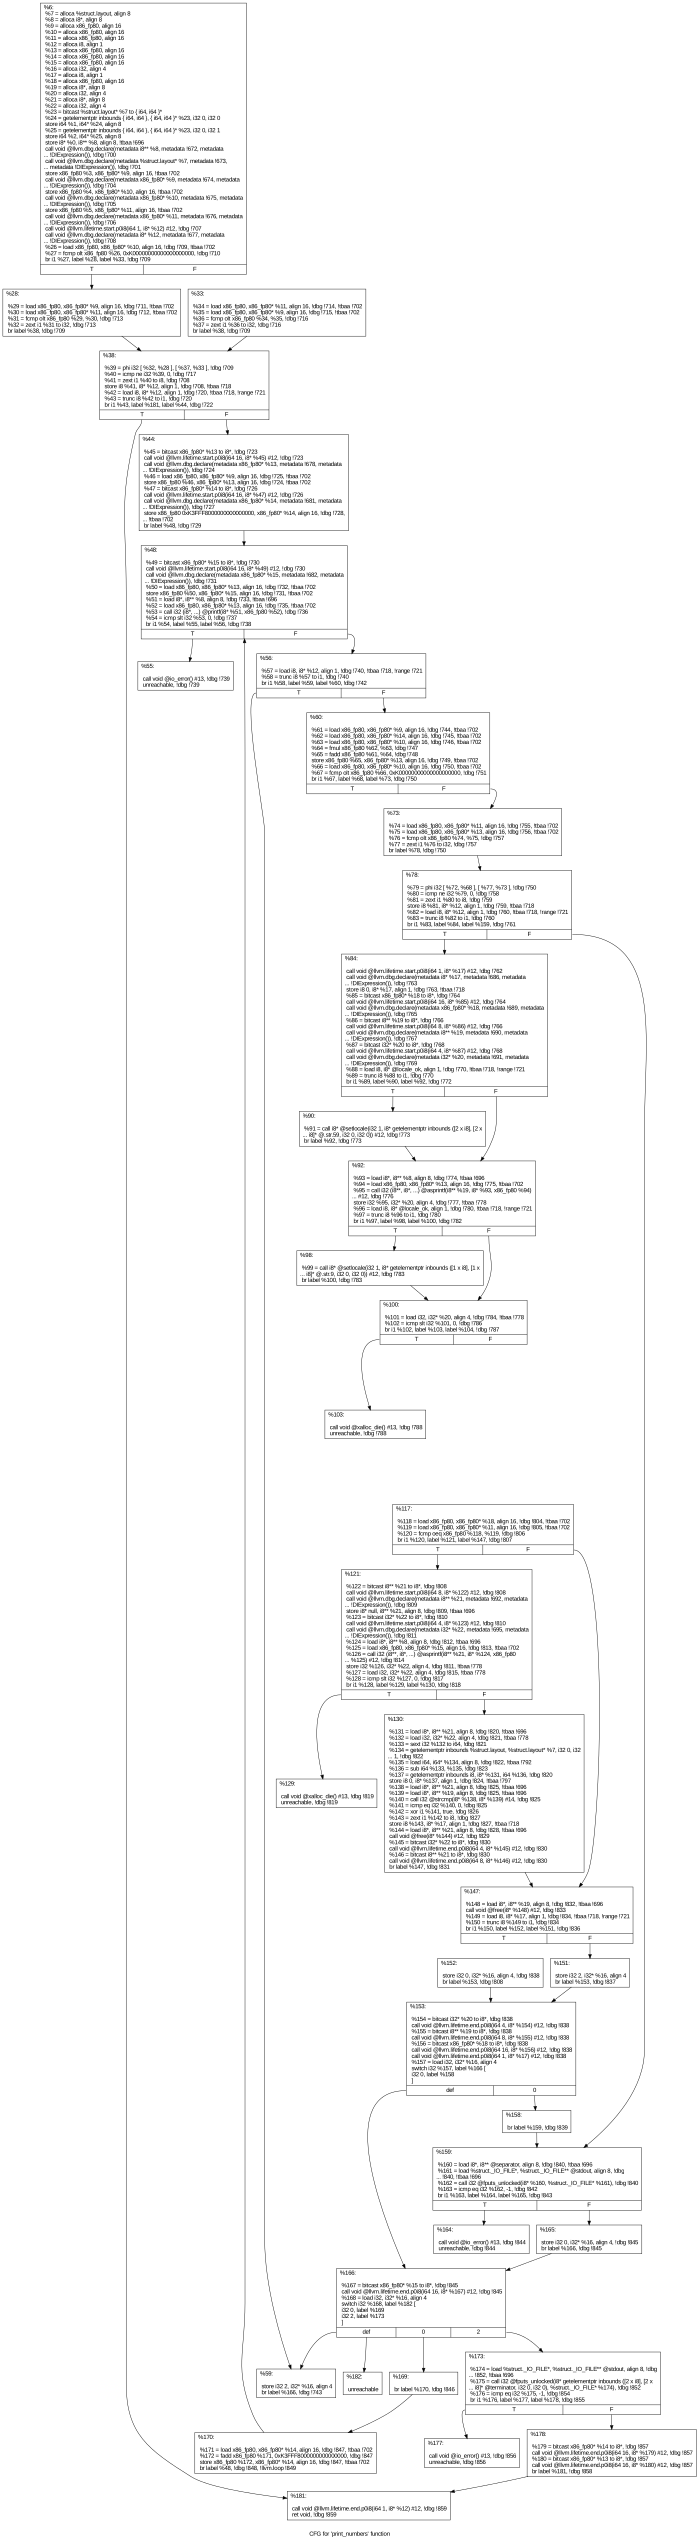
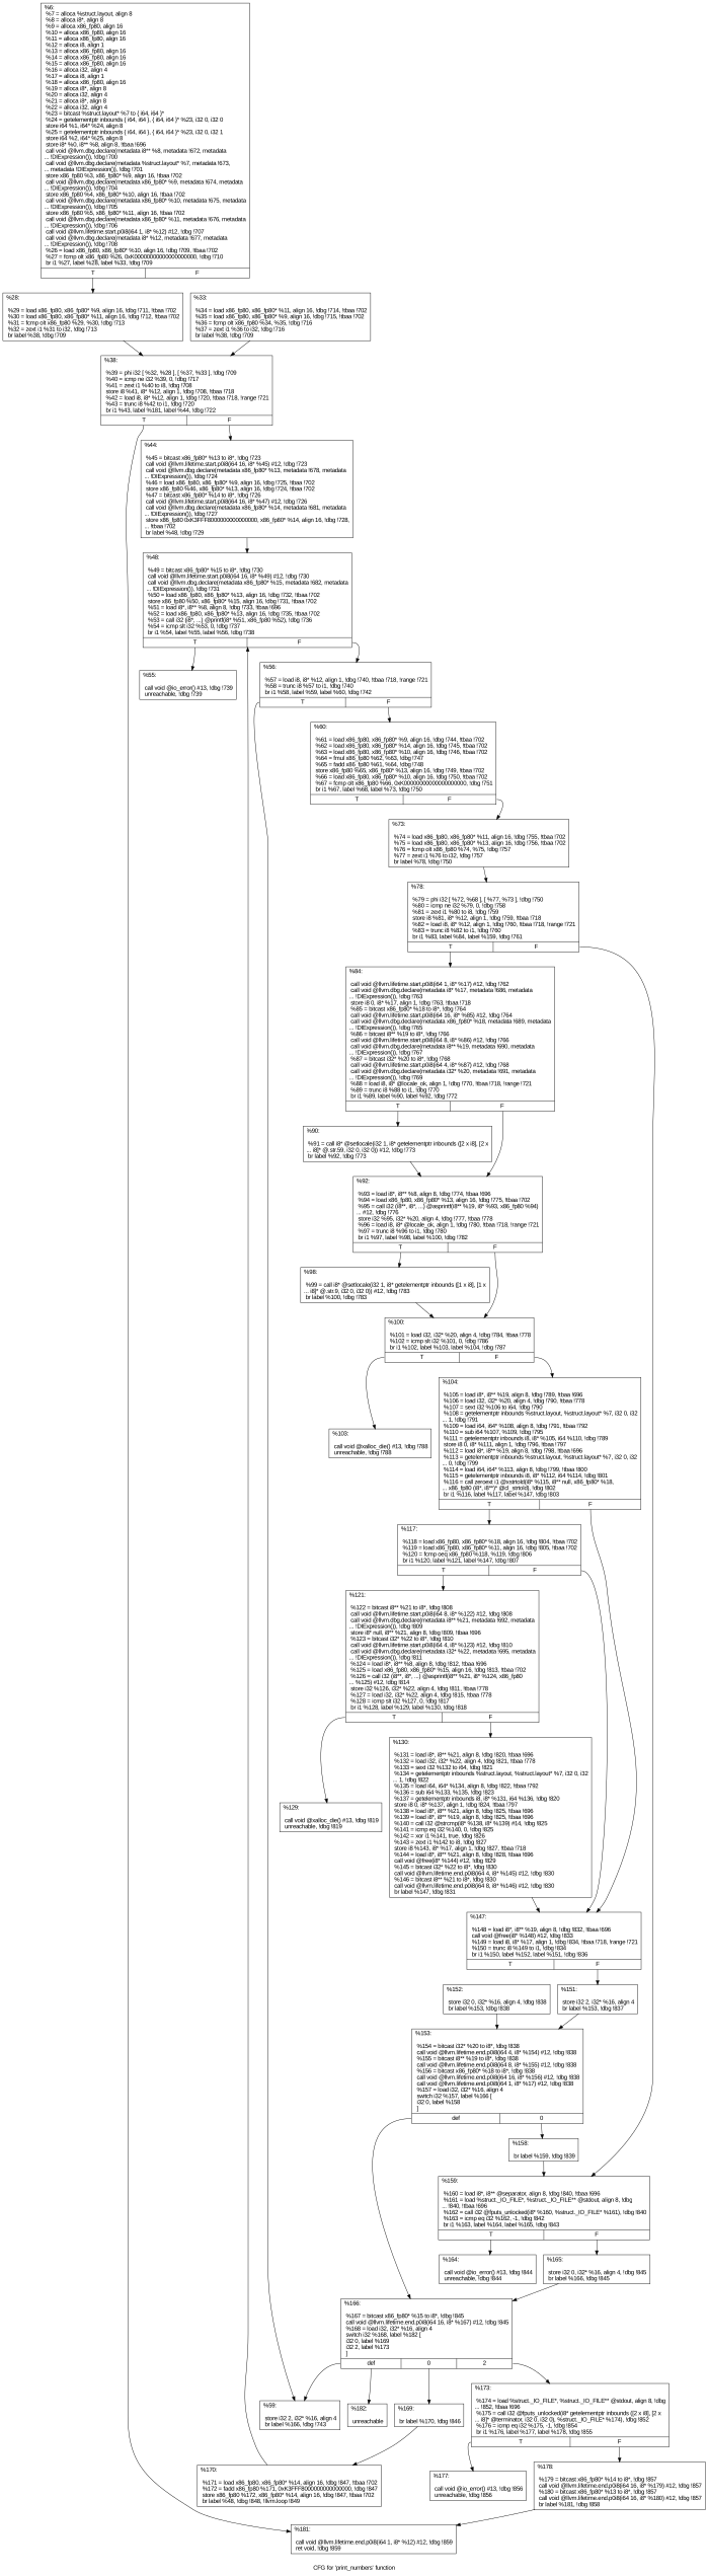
  digraph {
    fontname="Liberation Sans"
    label="CFG for 'print_numbers' function"
    node [fontname="Liberation Sans" shape=record]
    edge [fontname="Liberation Sans" tailport=s0]
    n1 [label="{%6:\l  %7 = alloca %struct.layout, align 8\l  %8 = alloca i8*, align 8\l  %9 = alloca x86_fp80, align 16\l  %10 = alloca x86_fp80, align 16\l  %11 = alloca x86_fp80, align 16\l  %12 = alloca i8, align 1\l  %13 = alloca x86_fp80, align 16\l  %14 = alloca x86_fp80, align 16\l  %15 = alloca x86_fp80, align 16\l  %16 = alloca i32, align 4\l  %17 = alloca i8, align 1\l  %18 = alloca x86_fp80, align 16\l  %19 = alloca i8*, align 8\l  %20 = alloca i32, align 4\l  %21 = alloca i8*, align 8\l  %22 = alloca i32, align 4\l  %23 = bitcast %struct.layout* %7 to \{ i64, i64 \}*\l  %24 = getelementptr inbounds \{ i64, i64 \}, \{ i64, i64 \}* %23, i32 0, i32 0\l  store i64 %1, i64* %24, align 8\l  %25 = getelementptr inbounds \{ i64, i64 \}, \{ i64, i64 \}* %23, i32 0, i32 1\l  store i64 %2, i64* %25, align 8\l  store i8* %0, i8** %8, align 8, !tbaa !696\l  call void @llvm.dbg.declare(metadata i8** %8, metadata !672, metadata\l... !DIExpression()), !dbg !700\l  call void @llvm.dbg.declare(metadata %struct.layout* %7, metadata !673,\l... metadata !DIExpression()), !dbg !701\l  store x86_fp80 %3, x86_fp80* %9, align 16, !tbaa !702\l  call void @llvm.dbg.declare(metadata x86_fp80* %9, metadata !674, metadata\l... !DIExpression()), !dbg !704\l  store x86_fp80 %4, x86_fp80* %10, align 16, !tbaa !702\l  call void @llvm.dbg.declare(metadata x86_fp80* %10, metadata !675, metadata\l... !DIExpression()), !dbg !705\l  store x86_fp80 %5, x86_fp80* %11, align 16, !tbaa !702\l  call void @llvm.dbg.declare(metadata x86_fp80* %11, metadata !676, metadata\l... !DIExpression()), !dbg !706\l  call void @llvm.lifetime.start.p0i8(i64 1, i8* %12) #12, !dbg !707\l  call void @llvm.dbg.declare(metadata i8* %12, metadata !677, metadata\l... !DIExpression()), !dbg !708\l  %26 = load x86_fp80, x86_fp80* %10, align 16, !dbg !709, !tbaa !702\l  %27 = fcmp olt x86_fp80 %26, 0xK00000000000000000000, !dbg !710\l  br i1 %27, label %28, label %33, !dbg !709\l|{<s0>T|<s1>F}}"]
    n2 [label="{%28:\l\l  %29 = load x86_fp80, x86_fp80* %9, align 16, !dbg !711, !tbaa !702\l  %30 = load x86_fp80, x86_fp80* %11, align 16, !dbg !712, !tbaa !702\l  %31 = fcmp olt x86_fp80 %29, %30, !dbg !713\l  %32 = zext i1 %31 to i32, !dbg !713\l  br label %38, !dbg !709\l}"]
    n3 [label="{%38:\l\l  %39 = phi i32 [ %32, %28 ], [ %37, %33 ], !dbg !709\l  %40 = icmp ne i32 %39, 0, !dbg !717\l  %41 = zext i1 %40 to i8, !dbg !708\l  store i8 %41, i8* %12, align 1, !dbg !708, !tbaa !718\l  %42 = load i8, i8* %12, align 1, !dbg !720, !tbaa !718, !range !721\l  %43 = trunc i8 %42 to i1, !dbg !720\l  br i1 %43, label %181, label %44, !dbg !722\l|{<s0>T|<s1>F}}"]
    n4 [label="{%33:\l\l  %34 = load x86_fp80, x86_fp80* %11, align 16, !dbg !714, !tbaa !702\l  %35 = load x86_fp80, x86_fp80* %9, align 16, !dbg !715, !tbaa !702\l  %36 = fcmp olt x86_fp80 %34, %35, !dbg !716\l  %37 = zext i1 %36 to i32, !dbg !716\l  br label %38, !dbg !709\l}"]
    n5 [label="{%181:\l\l  call void @llvm.lifetime.end.p0i8(i64 1, i8* %12) #12, !dbg !859\l  ret void, !dbg !859\l}"]
    n6 [label="{%44:\l\l  %45 = bitcast x86_fp80* %13 to i8*, !dbg !723\l  call void @llvm.lifetime.start.p0i8(i64 16, i8* %45) #12, !dbg !723\l  call void @llvm.dbg.declare(metadata x86_fp80* %13, metadata !678, metadata\l... !DIExpression()), !dbg !724\l  %46 = load x86_fp80, x86_fp80* %9, align 16, !dbg !725, !tbaa !702\l  store x86_fp80 %46, x86_fp80* %13, align 16, !dbg !724, !tbaa !702\l  %47 = bitcast x86_fp80* %14 to i8*, !dbg !726\l  call void @llvm.lifetime.start.p0i8(i64 16, i8* %47) #12, !dbg !726\l  call void @llvm.dbg.declare(metadata x86_fp80* %14, metadata !681, metadata\l... !DIExpression()), !dbg !727\l  store x86_fp80 0xK3FFF8000000000000000, x86_fp80* %14, align 16, !dbg !728,\l... !tbaa !702\l  br label %48, !dbg !729\l}"]
    n7 [label="{%48:\l\l  %49 = bitcast x86_fp80* %15 to i8*, !dbg !730\l  call void @llvm.lifetime.start.p0i8(i64 16, i8* %49) #12, !dbg !730\l  call void @llvm.dbg.declare(metadata x86_fp80* %15, metadata !682, metadata\l... !DIExpression()), !dbg !731\l  %50 = load x86_fp80, x86_fp80* %13, align 16, !dbg !732, !tbaa !702\l  store x86_fp80 %50, x86_fp80* %15, align 16, !dbg !731, !tbaa !702\l  %51 = load i8*, i8** %8, align 8, !dbg !733, !tbaa !696\l  %52 = load x86_fp80, x86_fp80* %13, align 16, !dbg !735, !tbaa !702\l  %53 = call i32 (i8*, ...) @printf(i8* %51, x86_fp80 %52), !dbg !736\l  %54 = icmp slt i32 %53, 0, !dbg !737\l  br i1 %54, label %55, label %56, !dbg !738\l|{<s0>T|<s1>F}}"]
    n8 [label="{%55:\l\l  call void @io_error() #13, !dbg !739\l  unreachable, !dbg !739\l}"]
    n9 [label="{%56:\l\l  %57 = load i8, i8* %12, align 1, !dbg !740, !tbaa !718, !range !721\l  %58 = trunc i8 %57 to i1, !dbg !740\l  br i1 %58, label %59, label %60, !dbg !742\l|{<s0>T|<s1>F}}"]
    n10 [label="{%59:\l\l  store i32 2, i32* %16, align 4\l  br label %166, !dbg !743\l}"]
    n11 [label="{%60:\l\l  %61 = load x86_fp80, x86_fp80* %9, align 16, !dbg !744, !tbaa !702\l  %62 = load x86_fp80, x86_fp80* %14, align 16, !dbg !745, !tbaa !702\l  %63 = load x86_fp80, x86_fp80* %10, align 16, !dbg !746, !tbaa !702\l  %64 = fmul x86_fp80 %62, %63, !dbg !747\l  %65 = fadd x86_fp80 %61, %64, !dbg !748\l  store x86_fp80 %65, x86_fp80* %13, align 16, !dbg !749, !tbaa !702\l  %66 = load x86_fp80, x86_fp80* %10, align 16, !dbg !750, !tbaa !702\l  %67 = fcmp olt x86_fp80 %66, 0xK00000000000000000000, !dbg !751\l  br i1 %67, label %68, label %73, !dbg !750\l|{<s0>T|<s1>F}}"]
    n12 [label="{%73:\l\l  %74 = load x86_fp80, x86_fp80* %11, align 16, !dbg !755, !tbaa !702\l  %75 = load x86_fp80, x86_fp80* %13, align 16, !dbg !756, !tbaa !702\l  %76 = fcmp olt x86_fp80 %74, %75, !dbg !757\l  %77 = zext i1 %76 to i32, !dbg !757\l  br label %78, !dbg !750\l}"]
    n13 [label="{%166:\l\l  %167 = bitcast x86_fp80* %15 to i8*, !dbg !845\l  call void @llvm.lifetime.end.p0i8(i64 16, i8* %167) #12, !dbg !845\l  %168 = load i32, i32* %16, align 4\l  switch i32 %168, label %182 [\l    i32 0, label %169\l    i32 2, label %173\l  ]\l|{<s0>def|<s1>0|<s2>2}}"]
    n14 [label="{%182:\l\l  unreachable\l}"]
    n15 [label="{%169:\l\l  br label %170, !dbg !846\l}"]
    n16 [label="{%173:\l\l  %174 = load %struct._IO_FILE*, %struct._IO_FILE** @stdout, align 8, !dbg\l... !852, !tbaa !696\l  %175 = call i32 @fputs_unlocked(i8* getelementptr inbounds ([2 x i8], [2 x\l... i8]* @terminator, i32 0, i32 0), %struct._IO_FILE* %174), !dbg !852\l  %176 = icmp eq i32 %175, -1, !dbg !854\l  br i1 %176, label %177, label %178, !dbg !855\l|{<s0>T|<s1>F}}"]
    n17 [label="{%78:\l\l  %79 = phi i32 [ %72, %68 ], [ %77, %73 ], !dbg !750\l  %80 = icmp ne i32 %79, 0, !dbg !758\l  %81 = zext i1 %80 to i8, !dbg !759\l  store i8 %81, i8* %12, align 1, !dbg !759, !tbaa !718\l  %82 = load i8, i8* %12, align 1, !dbg !760, !tbaa !718, !range !721\l  %83 = trunc i8 %82 to i1, !dbg !760\l  br i1 %83, label %84, label %159, !dbg !761\l|{<s0>T|<s1>F}}"]
    n18 [label="{%170:\l\l  %171 = load x86_fp80, x86_fp80* %14, align 16, !dbg !847, !tbaa !702\l  %172 = fadd x86_fp80 %171, 0xK3FFF8000000000000000, !dbg !847\l  store x86_fp80 %172, x86_fp80* %14, align 16, !dbg !847, !tbaa !702\l  br label %48, !dbg !848, !llvm.loop !849\l}"]
    n19 [label="{%177:\l\l  call void @io_error() #13, !dbg !856\l  unreachable, !dbg !856\l}"]
    n20 [label="{%178:\l\l  %179 = bitcast x86_fp80* %14 to i8*, !dbg !857\l  call void @llvm.lifetime.end.p0i8(i64 16, i8* %179) #12, !dbg !857\l  %180 = bitcast x86_fp80* %13 to i8*, !dbg !857\l  call void @llvm.lifetime.end.p0i8(i64 16, i8* %180) #12, !dbg !857\l  br label %181, !dbg !858\l}"]
    n21 [label="{%84:\l\l  call void @llvm.lifetime.start.p0i8(i64 1, i8* %17) #12, !dbg !762\l  call void @llvm.dbg.declare(metadata i8* %17, metadata !686, metadata\l... !DIExpression()), !dbg !763\l  store i8 0, i8* %17, align 1, !dbg !763, !tbaa !718\l  %85 = bitcast x86_fp80* %18 to i8*, !dbg !764\l  call void @llvm.lifetime.start.p0i8(i64 16, i8* %85) #12, !dbg !764\l  call void @llvm.dbg.declare(metadata x86_fp80* %18, metadata !689, metadata\l... !DIExpression()), !dbg !765\l  %86 = bitcast i8** %19 to i8*, !dbg !766\l  call void @llvm.lifetime.start.p0i8(i64 8, i8* %86) #12, !dbg !766\l  call void @llvm.dbg.declare(metadata i8** %19, metadata !690, metadata\l... !DIExpression()), !dbg !767\l  %87 = bitcast i32* %20 to i8*, !dbg !768\l  call void @llvm.lifetime.start.p0i8(i64 4, i8* %87) #12, !dbg !768\l  call void @llvm.dbg.declare(metadata i32* %20, metadata !691, metadata\l... !DIExpression()), !dbg !769\l  %88 = load i8, i8* @locale_ok, align 1, !dbg !770, !tbaa !718, !range !721\l  %89 = trunc i8 %88 to i1, !dbg !770\l  br i1 %89, label %90, label %92, !dbg !772\l|{<s0>T|<s1>F}}"]
    n22 [label="{%159:\l\l  %160 = load i8*, i8** @separator, align 8, !dbg !840, !tbaa !696\l  %161 = load %struct._IO_FILE*, %struct._IO_FILE** @stdout, align 8, !dbg\l... !840, !tbaa !696\l  %162 = call i32 @fputs_unlocked(i8* %160, %struct._IO_FILE* %161), !dbg !840\l  %163 = icmp eq i32 %162, -1, !dbg !842\l  br i1 %163, label %164, label %165, !dbg !843\l|{<s0>T|<s1>F}}"]
    n23 [label="{%90:\l\l  %91 = call i8* @setlocale(i32 1, i8* getelementptr inbounds ([2 x i8], [2 x\l... i8]* @.str.59, i32 0, i32 0)) #12, !dbg !773\l  br label %92, !dbg !773\l}"]
    n24 [label="{%92:\l\l  %93 = load i8*, i8** %8, align 8, !dbg !774, !tbaa !696\l  %94 = load x86_fp80, x86_fp80* %13, align 16, !dbg !775, !tbaa !702\l  %95 = call i32 (i8**, i8*, ...) @asprintf(i8** %19, i8* %93, x86_fp80 %94)\l... #12, !dbg !776\l  store i32 %95, i32* %20, align 4, !dbg !777, !tbaa !778\l  %96 = load i8, i8* @locale_ok, align 1, !dbg !780, !tbaa !718, !range !721\l  %97 = trunc i8 %96 to i1, !dbg !780\l  br i1 %97, label %98, label %100, !dbg !782\l|{<s0>T|<s1>F}}"]
    n25 [label="{%164:\l\l  call void @io_error() #13, !dbg !844\l  unreachable, !dbg !844\l}"]
    n26 [label="{%165:\l\l  store i32 0, i32* %16, align 4, !dbg !845\l  br label %166, !dbg !845\l}"]
    n27 [label="{%98:\l\l  %99 = call i8* @setlocale(i32 1, i8* getelementptr inbounds ([1 x i8], [1 x\l... i8]* @.str.9, i32 0, i32 0)) #12, !dbg !783\l  br label %100, !dbg !783\l}"]
    n28 [label="{%100:\l\l  %101 = load i32, i32* %20, align 4, !dbg !784, !tbaa !778\l  %102 = icmp slt i32 %101, 0, !dbg !786\l  br i1 %102, label %103, label %104, !dbg !787\l|{<s0>T|<s1>F}}"]
    n29 [label="{%103:\l\l  call void @xalloc_die() #13, !dbg !788\l  unreachable, !dbg !788\l}"]
+   n30 [label="{%104:\l\l  %105 = load i8*, i8** %19, align 8, !dbg !789, !tbaa !696\l  %106 = load i32, i32* %20, align 4, !dbg !790, !tbaa !778\l  %107 = sext i32 %106 to i64, !dbg !790\l  %108 = getelementptr inbounds %struct.layout, %struct.layout* %7, i32 0, i32\l... 1, !dbg !791\l  %109 = load i64, i64* %108, align 8, !dbg !791, !tbaa !792\l  %110 = sub i64 %107, %109, !dbg !795\l  %111 = getelementptr inbounds i8, i8* %105, i64 %110, !dbg !789\l  store i8 0, i8* %111, align 1, !dbg !796, !tbaa !797\l  %112 = load i8*, i8** %19, align 8, !dbg !798, !tbaa !696\l  %113 = getelementptr inbounds %struct.layout, %struct.layout* %7, i32 0, i32\l... 0, !dbg !799\l  %114 = load i64, i64* %113, align 8, !dbg !799, !tbaa !800\l  %115 = getelementptr inbounds i8, i8* %112, i64 %114, !dbg !801\l  %116 = call zeroext i1 @xstrtold(i8* %115, i8** null, x86_fp80* %18,\l... x86_fp80 (i8*, i8**)* @cl_strtold), !dbg !802\l  br i1 %116, label %117, label %147, !dbg !803\l|{<s0>T|<s1>F}}"]
    n31 [label="{%117:\l\l  %118 = load x86_fp80, x86_fp80* %18, align 16, !dbg !804, !tbaa !702\l  %119 = load x86_fp80, x86_fp80* %11, align 16, !dbg !805, !tbaa !702\l  %120 = fcmp oeq x86_fp80 %118, %119, !dbg !806\l  br i1 %120, label %121, label %147, !dbg !807\l|{<s0>T|<s1>F}}"]
    n32 [label="{%147:\l\l  %148 = load i8*, i8** %19, align 8, !dbg !832, !tbaa !696\l  call void @free(i8* %148) #12, !dbg !833\l  %149 = load i8, i8* %17, align 1, !dbg !834, !tbaa !718, !range !721\l  %150 = trunc i8 %149 to i1, !dbg !834\l  br i1 %150, label %152, label %151, !dbg !836\l|{<s0>T|<s1>F}}"]
    n33 [label="{%121:\l\l  %122 = bitcast i8** %21 to i8*, !dbg !808\l  call void @llvm.lifetime.start.p0i8(i64 8, i8* %122) #12, !dbg !808\l  call void @llvm.dbg.declare(metadata i8** %21, metadata !692, metadata\l... !DIExpression()), !dbg !809\l  store i8* null, i8** %21, align 8, !dbg !809, !tbaa !696\l  %123 = bitcast i32* %22 to i8*, !dbg !810\l  call void @llvm.lifetime.start.p0i8(i64 4, i8* %123) #12, !dbg !810\l  call void @llvm.dbg.declare(metadata i32* %22, metadata !695, metadata\l... !DIExpression()), !dbg !811\l  %124 = load i8*, i8** %8, align 8, !dbg !812, !tbaa !696\l  %125 = load x86_fp80, x86_fp80* %15, align 16, !dbg !813, !tbaa !702\l  %126 = call i32 (i8**, i8*, ...) @asprintf(i8** %21, i8* %124, x86_fp80\l... %125) #12, !dbg !814\l  store i32 %126, i32* %22, align 4, !dbg !811, !tbaa !778\l  %127 = load i32, i32* %22, align 4, !dbg !815, !tbaa !778\l  %128 = icmp slt i32 %127, 0, !dbg !817\l  br i1 %128, label %129, label %130, !dbg !818\l|{<s0>T|<s1>F}}"]
    n34 [label="{%151:\l\l  store i32 2, i32* %16, align 4\l  br label %153, !dbg !837\l}"]
    n35 [label="{%129:\l\l  call void @xalloc_die() #13, !dbg !819\l  unreachable, !dbg !819\l}"]
    n36 [label="{%130:\l\l  %131 = load i8*, i8** %21, align 8, !dbg !820, !tbaa !696\l  %132 = load i32, i32* %22, align 4, !dbg !821, !tbaa !778\l  %133 = sext i32 %132 to i64, !dbg !821\l  %134 = getelementptr inbounds %struct.layout, %struct.layout* %7, i32 0, i32\l... 1, !dbg !822\l  %135 = load i64, i64* %134, align 8, !dbg !822, !tbaa !792\l  %136 = sub i64 %133, %135, !dbg !823\l  %137 = getelementptr inbounds i8, i8* %131, i64 %136, !dbg !820\l  store i8 0, i8* %137, align 1, !dbg !824, !tbaa !797\l  %138 = load i8*, i8** %21, align 8, !dbg !825, !tbaa !696\l  %139 = load i8*, i8** %19, align 8, !dbg !825, !tbaa !696\l  %140 = call i32 @strcmp(i8* %138, i8* %139) #14, !dbg !825\l  %141 = icmp eq i32 %140, 0, !dbg !825\l  %142 = xor i1 %141, true, !dbg !826\l  %143 = zext i1 %142 to i8, !dbg !827\l  store i8 %143, i8* %17, align 1, !dbg !827, !tbaa !718\l  %144 = load i8*, i8** %21, align 8, !dbg !828, !tbaa !696\l  call void @free(i8* %144) #12, !dbg !829\l  %145 = bitcast i32* %22 to i8*, !dbg !830\l  call void @llvm.lifetime.end.p0i8(i64 4, i8* %145) #12, !dbg !830\l  %146 = bitcast i8** %21 to i8*, !dbg !830\l  call void @llvm.lifetime.end.p0i8(i64 8, i8* %146) #12, !dbg !830\l  br label %147, !dbg !831\l}"]
-   n37 [label="{%152:\l\l  store i32 0, i32* %16, align 4, !dbg !838\l  br label %153, !dbg !808\l}"]
+   n37 [label="{%152:\l\l  store i32 0, i32* %16, align 4, !dbg !838\l  br label %153, !dbg !838\l}"]
    n38 [label="{%153:\l\l  %154 = bitcast i32* %20 to i8*, !dbg !838\l  call void @llvm.lifetime.end.p0i8(i64 4, i8* %154) #12, !dbg !838\l  %155 = bitcast i8** %19 to i8*, !dbg !838\l  call void @llvm.lifetime.end.p0i8(i64 8, i8* %155) #12, !dbg !838\l  %156 = bitcast x86_fp80* %18 to i8*, !dbg !838\l  call void @llvm.lifetime.end.p0i8(i64 16, i8* %156) #12, !dbg !838\l  call void @llvm.lifetime.end.p0i8(i64 1, i8* %17) #12, !dbg !838\l  %157 = load i32, i32* %16, align 4\l  switch i32 %157, label %166 [\l    i32 0, label %158\l  ]\l|{<s0>def|<s1>0}}"]
    n39 [label="{%158:\l\l  br label %159, !dbg !839\l}"]
    n1 -> n2
    n2 -> n3
    n3 -> n5
    n3 -> n6 [tailport=s1]
    n4 -> n3
    n6 -> n7
    n7 -> n8
    n7 -> n9 [tailport=s1]
    n9 -> n10
    n9 -> n11 [tailport=s1]
    n11 -> n12 [tailport=s1]
    n12 -> n17
    n13 -> n10
    n13 -> n14
    n13 -> n15 [tailport=s1]
    n13 -> n16 [tailport=s2]
    n15 -> n18
    n16 -> n19
    n16 -> n20 [tailport=s1]
    n17 -> n21
    n17 -> n22 [tailport=s1]
    n18 -> n7
    n20 -> n5
    n21 -> n23
    n21 -> n24 [tailport=s1]
    n22 -> n25
    n22 -> n26 [tailport=s1]
    n23 -> n24
    n24 -> n27
    n24 -> n28 [tailport=s1]
    n26 -> n13
    n27 -> n28
    n28 -> n29
+   n28 -> n30 [tailport=s1]
+   n30 -> n31
+   n30 -> n32 [tailport=s1]
    n31 -> n32 [tailport=s1]
    n31 -> n33
    n32 -> n34 [tailport=s1]
    n33 -> n35
    n33 -> n36 [tailport=s1]
    n34 -> n38
    n36 -> n32
    n37 -> n38
    n38 -> n13
    n38 -> n39 [tailport=s1]
    n39 -> n22
  }
